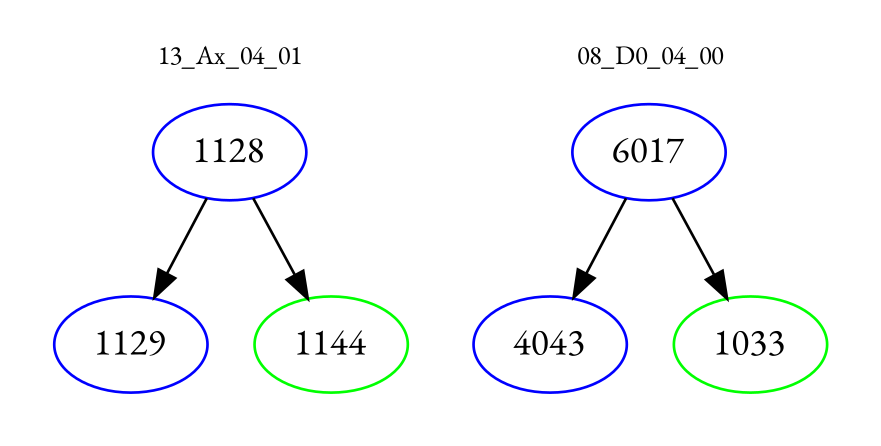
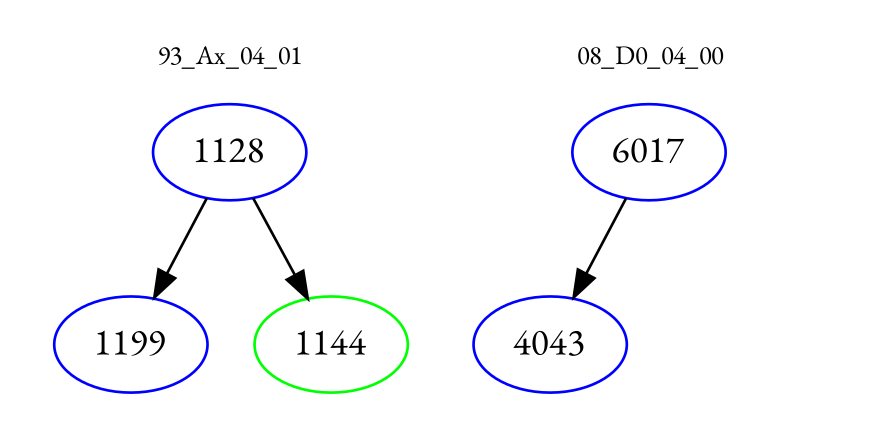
  digraph {
    fontname="EB Garamond"
    node [color=blue fontname="EB Garamond"]
    edge [color=black fontname="EB Garamond"]
    n1 [label=1128]
-   n2 [label=1129]
+   n2 [label=1199]
    n3 [color=green label=1144]
    n4 [label=6017]
    n5 [label=4043]
-   n6 [color=green label=1033]
    subgraph cluster_1 {
      color=white
      fontsize=10
-     label="13_Ax_04_01"
+     label="93_Ax_04_01"
      n1
      n2
      n3
    }
    subgraph cluster_2 {
      color=white
      fontsize=10
      label="08_D0_04_00"
      n4
      n5
-     n6
    }
    n1 -> n2
    n1 -> n3
    n4 -> n5
-   n4 -> n6
  }
